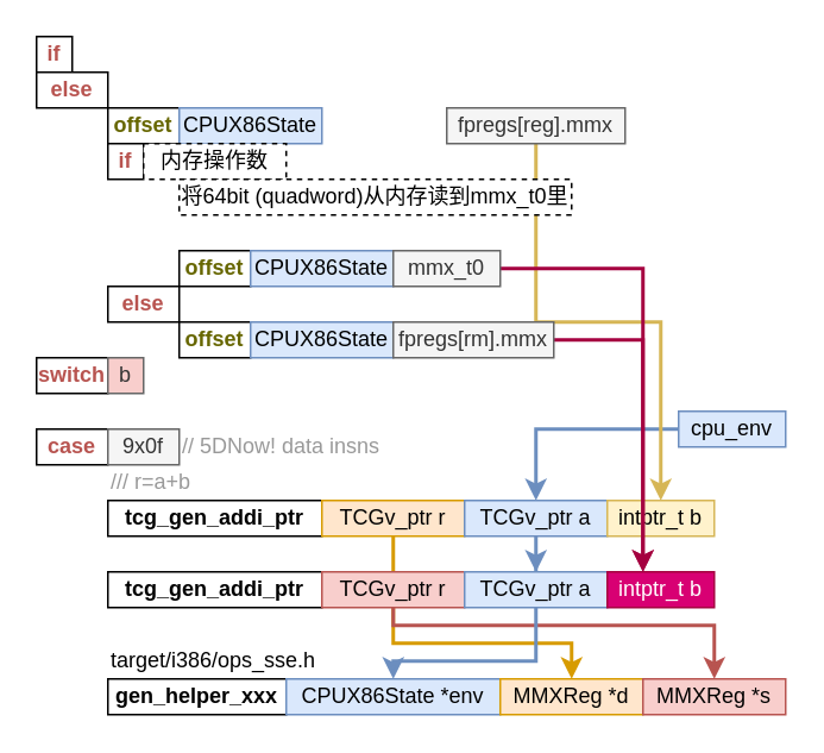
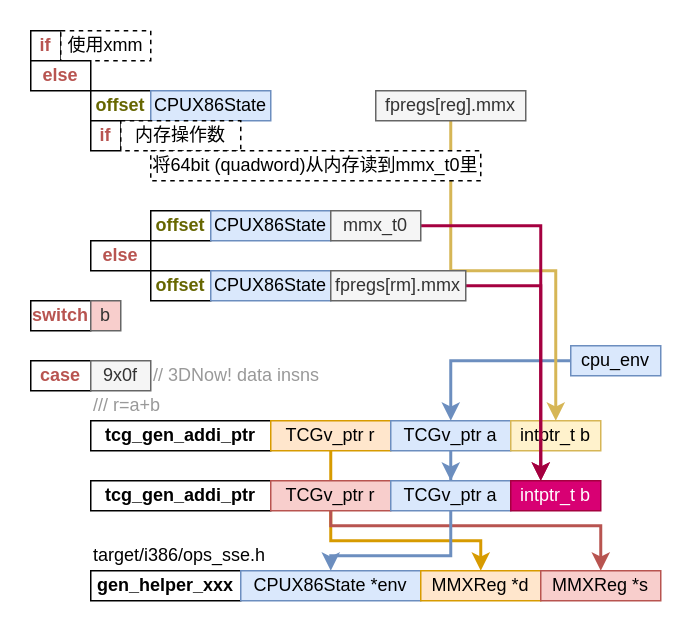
  <mxCell id="0" />
  <mxCell id="1" parent="0" />
  <mxCell id="2" value="&lt;b&gt;&lt;font color=&quot;#b85450&quot;&gt;switch&lt;/font&gt;&lt;/b&gt;" style="rounded=0;whiteSpace=wrap;html=1;" vertex="1" parent="1"><mxGeometry x="20" y="200" width="40" height="20" as="geometry" /></mxCell>
  <mxCell id="3" value="b" style="rounded=0;whiteSpace=wrap;html=1;fillColor=#f8cecc;strokeColor=#666666;fontColor=#333333;" vertex="1" parent="1"><mxGeometry x="60" y="200" width="20" height="20" as="geometry" /></mxCell>
  <mxCell id="4" value="&lt;b&gt;&lt;font color=&quot;#b85450&quot;&gt;case&lt;/font&gt;&lt;/b&gt;" style="rounded=0;whiteSpace=wrap;html=1;" vertex="1" parent="1"><mxGeometry x="20" y="240" width="40" height="20" as="geometry" /></mxCell>
  <mxCell id="5" value="9x0f" style="rounded=0;whiteSpace=wrap;html=1;fillColor=#f5f5f5;strokeColor=#666666;fontColor=#333333;" vertex="1" parent="1"><mxGeometry x="60" y="240" width="40" height="20" as="geometry" /></mxCell>
- <mxCell id="6" value="&lt;font color=&quot;#999999&quot;&gt;// 5DNow! data insns&lt;/font&gt;" style="text;html=1;align=left;verticalAlign=middle;resizable=0;points=[];;autosize=1;" vertex="1" parent="1"><mxGeometry x="100" y="240" width="130" height="20" as="geometry" /></mxCell>
+ <mxCell id="6" value="&lt;font color=&quot;#999999&quot;&gt;// 3DNow! data insns&lt;/font&gt;" style="text;html=1;align=left;verticalAlign=middle;resizable=0;points=[];;autosize=1;" vertex="1" parent="1"><mxGeometry x="100" y="240" width="130" height="20" as="geometry" /></mxCell>
  <mxCell id="7" value="&lt;b&gt;tcg_gen_addi_ptr&lt;/b&gt;" style="rounded=0;whiteSpace=wrap;html=1;" vertex="1" parent="1"><mxGeometry x="60" y="280" width="120" height="20" as="geometry" /></mxCell>
  <mxCell id="8" style="edgeStyle=orthogonalEdgeStyle;rounded=0;orthogonalLoop=1;jettySize=auto;html=1;fillColor=#ffe6cc;strokeColor=#d79b00;strokeWidth=2;" edge="1" parent="1" source="9" target="22"><mxGeometry relative="1" as="geometry"><Array as="points"><mxPoint x="220" y="360" /><mxPoint x="320" y="360" /></Array></mxGeometry></mxCell>
  <mxCell id="9" value="TCGv_ptr r" style="rounded=0;whiteSpace=wrap;html=1;fillColor=#ffe6cc;strokeColor=#d79b00;" vertex="1" parent="1"><mxGeometry x="180" y="280" width="80" height="20" as="geometry" /></mxCell>
  <mxCell id="10" style="edgeStyle=orthogonalEdgeStyle;rounded=0;orthogonalLoop=1;jettySize=auto;html=1;strokeWidth=2;fillColor=#dae8fc;strokeColor=#6c8ebf;" edge="1" parent="1" source="11" target="17"><mxGeometry relative="1" as="geometry" /></mxCell>
  <mxCell id="11" value="TCGv_ptr a" style="rounded=0;whiteSpace=wrap;html=1;fillColor=#dae8fc;strokeColor=#6c8ebf;" vertex="1" parent="1"><mxGeometry x="260" y="280" width="80" height="20" as="geometry" /></mxCell>
  <mxCell id="12" value="intptr_t b" style="rounded=0;whiteSpace=wrap;html=1;fillColor=#fff2cc;strokeColor=#d6b656;" vertex="1" parent="1"><mxGeometry x="340" y="280" width="60" height="20" as="geometry" /></mxCell>
  <mxCell id="13" value="&lt;b&gt;tcg_gen_addi_ptr&lt;/b&gt;" style="rounded=0;whiteSpace=wrap;html=1;" vertex="1" parent="1"><mxGeometry x="60" y="320" width="120" height="20" as="geometry" /></mxCell>
  <mxCell id="14" style="edgeStyle=orthogonalEdgeStyle;rounded=0;orthogonalLoop=1;jettySize=auto;html=1;strokeWidth=2;fillColor=#f8cecc;strokeColor=#b85450;" edge="1" parent="1" source="15" target="23"><mxGeometry relative="1" as="geometry"><Array as="points"><mxPoint x="220" y="350" /><mxPoint x="400" y="350" /></Array></mxGeometry></mxCell>
  <mxCell id="15" value="TCGv_ptr r" style="rounded=0;whiteSpace=wrap;html=1;fillColor=#f8cecc;strokeColor=#b85450;" vertex="1" parent="1"><mxGeometry x="180" y="320" width="80" height="20" as="geometry" /></mxCell>
  <mxCell id="16" style="edgeStyle=orthogonalEdgeStyle;rounded=0;orthogonalLoop=1;jettySize=auto;html=1;strokeWidth=2;fillColor=#dae8fc;strokeColor=#6c8ebf;" edge="1" parent="1" source="17" target="20"><mxGeometry relative="1" as="geometry"><Array as="points"><mxPoint x="300" y="370" /><mxPoint x="220" y="370" /></Array></mxGeometry></mxCell>
  <mxCell id="17" value="TCGv_ptr a" style="rounded=0;whiteSpace=wrap;html=1;fillColor=#dae8fc;strokeColor=#6c8ebf;" vertex="1" parent="1"><mxGeometry x="260" y="320" width="80" height="20" as="geometry" /></mxCell>
  <mxCell id="18" value="intptr_t b" style="rounded=0;whiteSpace=wrap;html=1;fillColor=#d80073;strokeColor=#A50040;fontColor=#ffffff;" vertex="1" parent="1"><mxGeometry x="340" y="320" width="60" height="20" as="geometry" /></mxCell>
  <mxCell id="19" value="&lt;b&gt;gen_helper_xxx&lt;/b&gt;" style="rounded=0;whiteSpace=wrap;html=1;" vertex="1" parent="1"><mxGeometry x="60" y="380" width="100" height="20" as="geometry" /></mxCell>
  <mxCell id="20" value="CPUX86State *env" style="rounded=0;whiteSpace=wrap;html=1;fillColor=#dae8fc;strokeColor=#6c8ebf;" vertex="1" parent="1"><mxGeometry x="160" y="380" width="120" height="20" as="geometry" /></mxCell>
  <mxCell id="21" value="target/i386/ops_sse.h" style="text;html=1;align=left;verticalAlign=middle;resizable=0;points=[];;autosize=1;" vertex="1" parent="1"><mxGeometry x="60" y="360" width="130" height="20" as="geometry" /></mxCell>
  <mxCell id="22" value="MMXReg *d" style="rounded=0;whiteSpace=wrap;html=1;fillColor=#ffe6cc;strokeColor=#d79b00;" vertex="1" parent="1"><mxGeometry x="280" y="380" width="80" height="20" as="geometry" /></mxCell>
  <mxCell id="23" value="MMXReg *s" style="rounded=0;whiteSpace=wrap;html=1;fillColor=#f8cecc;strokeColor=#b85450;" vertex="1" parent="1"><mxGeometry x="360" y="380" width="80" height="20" as="geometry" /></mxCell>
  <mxCell id="24" value="&lt;font color=&quot;#999999&quot;&gt;/// r=a+b&lt;/font&gt;" style="text;html=1;align=left;verticalAlign=middle;resizable=0;points=[];;autosize=1;" vertex="1" parent="1"><mxGeometry x="60" y="260" width="60" height="20" as="geometry" /></mxCell>
  <mxCell id="25" style="edgeStyle=orthogonalEdgeStyle;rounded=0;orthogonalLoop=1;jettySize=auto;html=1;strokeWidth=2;fillColor=#dae8fc;strokeColor=#6c8ebf;" edge="1" parent="1" source="26" target="11"><mxGeometry relative="1" as="geometry" /></mxCell>
  <mxCell id="26" value="cpu_env" style="rounded=0;whiteSpace=wrap;html=1;fillColor=#dae8fc;strokeColor=#6c8ebf;" vertex="1" parent="1"><mxGeometry x="380" y="230" width="60" height="20" as="geometry" /></mxCell>
  <mxCell id="27" value="&lt;b&gt;&lt;font color=&quot;#b85450&quot;&gt;if&lt;/font&gt;&lt;/b&gt;" style="rounded=0;whiteSpace=wrap;html=1;" vertex="1" parent="1"><mxGeometry x="20" y="20" width="20" height="20" as="geometry" /></mxCell>
+ <mxCell id="28" value="使用xmm" style="rounded=0;whiteSpace=wrap;html=1;dashed=1;" vertex="1" parent="1"><mxGeometry x="40" y="20" width="60" height="20" as="geometry" /></mxCell>
  <mxCell id="29" value="&lt;b&gt;&lt;font color=&quot;#b85450&quot;&gt;else&lt;/font&gt;&lt;/b&gt;" style="rounded=0;whiteSpace=wrap;html=1;" vertex="1" parent="1"><mxGeometry x="20" y="40" width="40" height="20" as="geometry" /></mxCell>
  <mxCell id="30" value="&lt;font color=&quot;#666600&quot;&gt;&lt;b&gt;offset&lt;/b&gt;&lt;/font&gt;" style="rounded=0;whiteSpace=wrap;html=1;" vertex="1" parent="1"><mxGeometry x="60" y="60" width="40" height="20" as="geometry" /></mxCell>
  <mxCell id="31" value="CPUX86State" style="rounded=0;whiteSpace=wrap;html=1;fillColor=#dae8fc;strokeColor=#6c8ebf;" vertex="1" parent="1"><mxGeometry x="100" y="60" width="80" height="20" as="geometry" /></mxCell>
  <mxCell id="32" style="edgeStyle=orthogonalEdgeStyle;rounded=0;orthogonalLoop=1;jettySize=auto;html=1;strokeWidth=2;fillColor=#fff2cc;strokeColor=#d6b656;" edge="1" parent="1" source="33" target="12"><mxGeometry relative="1" as="geometry" /></mxCell>
  <mxCell id="33" value="fpregs[reg].mmx" style="rounded=0;whiteSpace=wrap;html=1;fillColor=#f5f5f5;strokeColor=#666666;fontColor=#333333;" vertex="1" parent="1"><mxGeometry x="250" y="60" width="100" height="20" as="geometry" /></mxCell>
  <mxCell id="34" value="&lt;b&gt;&lt;font color=&quot;#b85450&quot;&gt;if&lt;/font&gt;&lt;/b&gt;" style="rounded=0;whiteSpace=wrap;html=1;" vertex="1" parent="1"><mxGeometry x="60" y="80" width="20" height="20" as="geometry" /></mxCell>
  <mxCell id="35" value="内存操作数" style="rounded=0;whiteSpace=wrap;html=1;dashed=1;" vertex="1" parent="1"><mxGeometry x="80" y="80" width="80" height="20" as="geometry" /></mxCell>
  <mxCell id="36" value="&lt;font color=&quot;#666600&quot;&gt;&lt;b&gt;offset&lt;/b&gt;&lt;/font&gt;" style="rounded=0;whiteSpace=wrap;html=1;" vertex="1" parent="1"><mxGeometry x="100" y="140" width="40" height="20" as="geometry" /></mxCell>
  <mxCell id="37" value="CPUX86State" style="rounded=0;whiteSpace=wrap;html=1;fillColor=#dae8fc;strokeColor=#6c8ebf;" vertex="1" parent="1"><mxGeometry x="140" y="140" width="80" height="20" as="geometry" /></mxCell>
  <mxCell id="38" style="edgeStyle=orthogonalEdgeStyle;rounded=0;orthogonalLoop=1;jettySize=auto;html=1;strokeWidth=2;fillColor=#d80073;strokeColor=#A50040;" edge="1" parent="1" source="39" target="18"><mxGeometry relative="1" as="geometry"><Array as="points"><mxPoint x="360" y="150" /></Array></mxGeometry></mxCell>
  <mxCell id="39" value="mmx_t0" style="rounded=0;whiteSpace=wrap;html=1;fillColor=#f5f5f5;strokeColor=#666666;fontColor=#333333;" vertex="1" parent="1"><mxGeometry x="220" y="140" width="60" height="20" as="geometry" /></mxCell>
  <mxCell id="40" value="将64bit (quadword)从内存读到mmx_t0里" style="rounded=0;whiteSpace=wrap;html=1;dashed=1;" vertex="1" parent="1"><mxGeometry x="100" y="100" width="220" height="20" as="geometry" /></mxCell>
  <mxCell id="41" value="&lt;b&gt;&lt;font color=&quot;#b85450&quot;&gt;else&lt;/font&gt;&lt;/b&gt;" style="rounded=0;whiteSpace=wrap;html=1;" vertex="1" parent="1"><mxGeometry x="60" y="160" width="40" height="20" as="geometry" /></mxCell>
  <mxCell id="42" value="&lt;font color=&quot;#666600&quot;&gt;&lt;b&gt;offset&lt;/b&gt;&lt;/font&gt;" style="rounded=0;whiteSpace=wrap;html=1;" vertex="1" parent="1"><mxGeometry x="100" y="180" width="40" height="20" as="geometry" /></mxCell>
  <mxCell id="43" value="CPUX86State" style="rounded=0;whiteSpace=wrap;html=1;fillColor=#dae8fc;strokeColor=#6c8ebf;" vertex="1" parent="1"><mxGeometry x="140" y="180" width="80" height="20" as="geometry" /></mxCell>
  <mxCell id="44" style="edgeStyle=orthogonalEdgeStyle;rounded=0;orthogonalLoop=1;jettySize=auto;html=1;strokeWidth=2;fillColor=#d80073;strokeColor=#A50040;" edge="1" parent="1" source="45" target="18"><mxGeometry relative="1" as="geometry"><Array as="points"><mxPoint x="360" y="190" /></Array></mxGeometry></mxCell>
  <mxCell id="45" value="fpregs[rm].mmx" style="rounded=0;whiteSpace=wrap;html=1;fillColor=#f5f5f5;strokeColor=#666666;fontColor=#333333;" vertex="1" parent="1"><mxGeometry x="220" y="180" width="90" height="20" as="geometry" /></mxCell>
